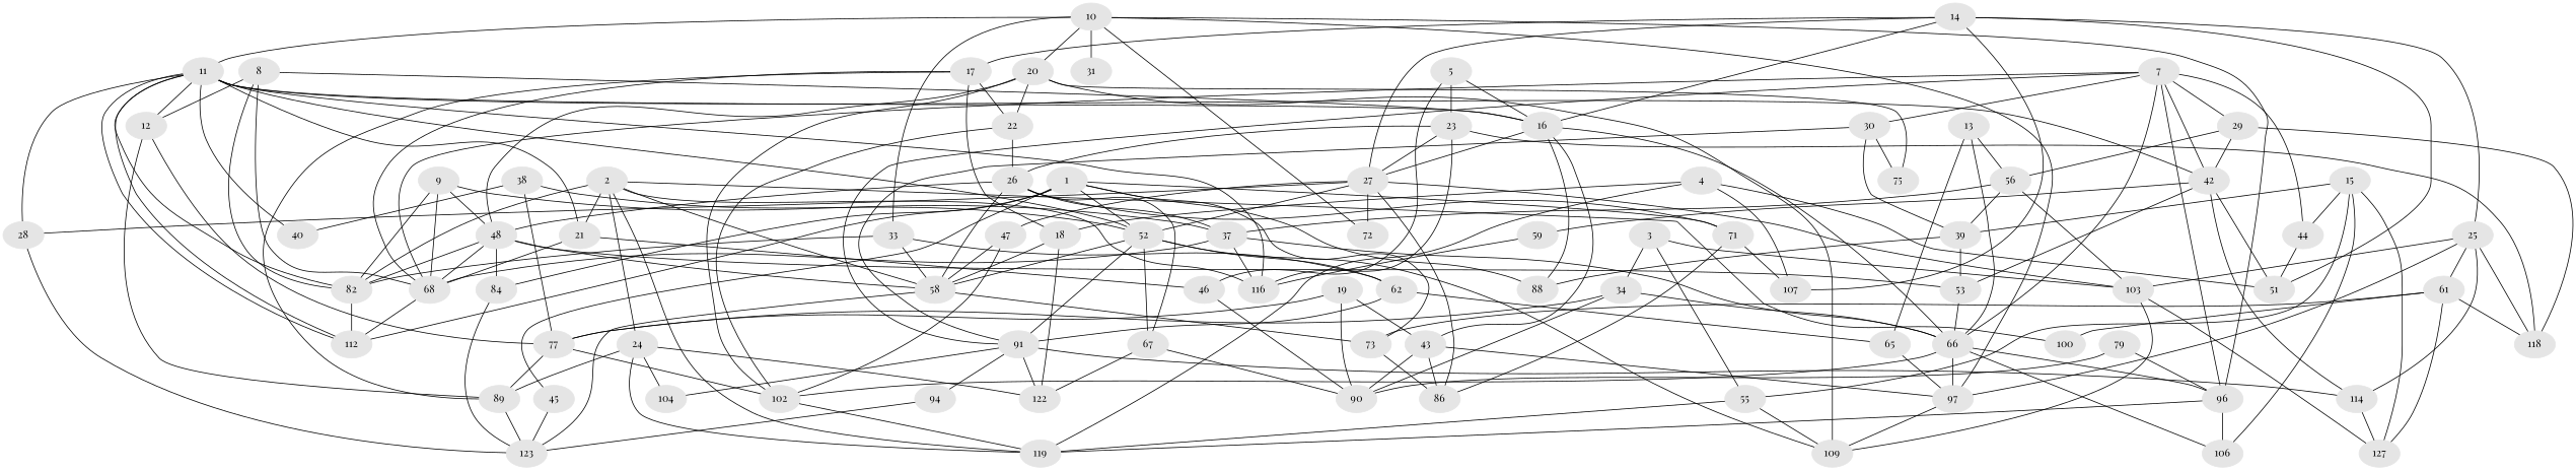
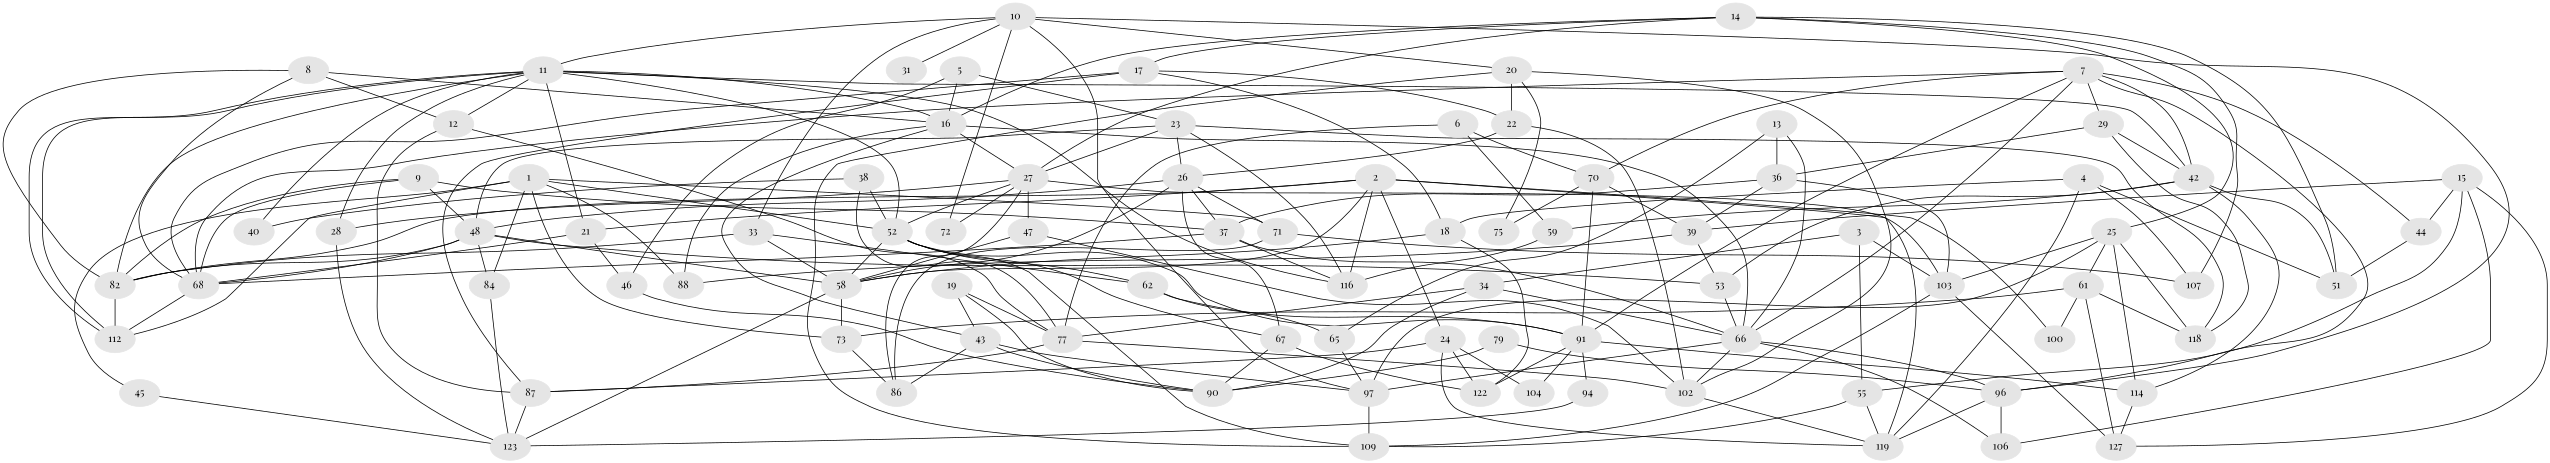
  graph {
    fontname="Playfair Display"
    node [color=gray90 fontname="Playfair Display" style=filled]
    edge [fontname="Playfair Display"]
    1 [super="+47"]
    45
    52 [super="+95"]
    n4 [label=71 super="+129"]
    73
    84
    88
    112
    123
    58 [super="+115"]
    91 [super="+120"]
    109
    67
    62
    107
    86
    2 [super="+101"]
    21
    24 [super="+56"]
    82 [super="+93"]
    100
    116
    119 [super="+121"]
    46
    68 [super="+98"]
-   87 [super="+110" label=89]
+   87 [super="+110"]
    122
    104
    3
    34
    55
    103 [super="+108"]
    77 [super="+89"]
    66 [super="+76"]
    90 [super="+130"]
    127
    4
    18
    51
    16 [super="+32"]
    27 [super="+78"]
    43 [super="+63"]
    5
    23 [super="+50"]
    26 [super="+85"]
    118
-   30 [super="+54"]
+   30 [super="+54" label=70]
    39 [super="+117"]
    75
+   6
    59
    102 [super="+105"]
    7 [super="+74"]
    29
    42 [super="+99"]
    44
    96 [super="+125"]
-   36 [super="+71" label=56]
+   36 [super="+71"]
    114
    53
    97
    106
    94
    8 [super="+69"]
    12
    9 [super="+113"]
    37 [super="+124"]
    48 [super="+92"]
    10 [super="+80"]
    11 [super="+64"]
    20 [super="+41"]
    31
    33
    72
    28
    40
    22
    13
    65
    14 [super="+128"]
    17 [super="+83"]
    25 [super="+111"]
    61 [super="+126"]
    n84 [label=47]
    15 [super="+49"]
    19
    38
    79
    1 -- 45
    1 -- 52
    1 -- n4
    1 -- 73
    1 -- 84
    1 -- 88
    1 -- 112
    45 -- 123
    52 -- 58
    52 -- 91
    52 -- 109
    52 -- 67
    52 -- 62
    n4 -- 107
    n4 -- 86
    73 -- 86
    84 -- 123
    58 -- 73
    58 -- 123
    91 -- 122
    91 -- 104
    91 -- 114
    91 -- 94
    67 -- 122
    67 -- 90
    62 -- 91
    62 -- 65
    2 -- 58
    2 -- 21
    2 -- 24
    2 -- 82
    2 -- 100
    2 -- 116
    2 -- 119
    21 -- 46
    21 -- 68
    24 -- 119
    24 -- 87
    24 -- 122
    24 -- 104
    82 -- 112
    46 -- 90
    68 -- 112
    87 -- 123
    3 -- 34
    3 -- 55
    3 -- 103
    34 -- 77
    34 -- 66
    34 -- 90
    55 -- 109
    55 -- 119
    103 -- 109
    103 -- 127
    77 -- 87
    77 -- 102
    66 -- 102
    66 -- 96
    66 -- 97
    66 -- 106
    4 -- 107
    4 -- 119
    4 -- 18
    4 -- 51
    18 -- 58
    18 -- 122
    16 -- 88
    16 -- 66
    16 -- 27
    16 -- 43
    27 -- 52
    27 -- 86
    27 -- 103
    27 -- 72
    27 -- 28
    27 -- n84
    43 -- 86
    43 -- 90
    43 -- 97
    5 -- 46
    5 -- 16
    5 -- 23
    23 -- 116
    23 -- 27
    23 -- 26
    23 -- 118
    26 -- n4
    26 -- 58
    26 -- 67
    26 -- 37
    26 -- 48
    30 -- 91
    30 -- 39
    30 -- 75
    39 -- 88
    39 -- 53
+   6 -- 77
+   6 -- 30
+   6 -- 59
    59 -- 116
    102 -- 119
    7 -- 91
    7 -- 68
    7 -- 66
    7 -- 30
    7 -- 29
    7 -- 42
    7 -- 44
    7 -- 96
    29 -- 118
    29 -- 42
    29 -- 36
    42 -- 51
    42 -- 59
    42 -- 114
    42 -- 53
    44 -- 51
    96 -- 119
    96 -- 106
    36 -- 103 [weight=2]
    36 -- 39
    36 -- 37
    114 -- 127
    53 -- 66
    97 -- 109
    94 -- 123
    8 -- 82
    8 -- 68
    8 -- 16
    8 -- 12
    12 -- 87
    12 -- 77
    9 -- 82
    9 -- 68
    9 -- 37
    9 -- 48
    37 -- 116
    37 -- 68
    37 -- 66
    48 -- 84
    48 -- 58
    48 -- 82
    48 -- 68
    48 -- 53
    10 -- 96
    10 -- 97
    10 -- 11
    10 -- 20
    10 -- 31
    10 -- 33
    10 -- 72
    11 -- 52
    11 -- 112
    11 -- 112
    11 -- 21
    11 -- 82
    11 -- 116
    11 -- 16
    11 -- 42
    11 -- 12
    11 -- 28
    11 -- 40
    20 -- 109
    20 -- 75
    20 -- 102
-   20 -- 48
+   23 -- 48
    20 -- 22
    33 -- 58
    33 -- 62
    33 -- 82
    28 -- 123
    22 -- 26
    22 -- 102
    13 -- 66
    13 -- 36
    13 -- 65
    65 -- 97
    14 -- 107
    14 -- 51
    14 -- 16
    14 -- 27
    14 -- 17
    14 -- 25
    17 -- 68
    17 -- 87
    17 -- 18
    17 -- 22
    25 -- 103
    25 -- 118
    25 -- 114
    25 -- 97 [weight=2]
    25 -- 61
    61 -- 73
    61 -- 100
    61 -- 127
    61 -- 118
    n84 -- 58
    n84 -- 102
    15 -- 55
    15 -- 127
    15 -- 39
    15 -- 44
    15 -- 106
    19 -- 77
    19 -- 90
    19 -- 43
    38 -- 52
    38 -- 77
    38 -- 40
    79 -- 90
    79 -- 96
  }
